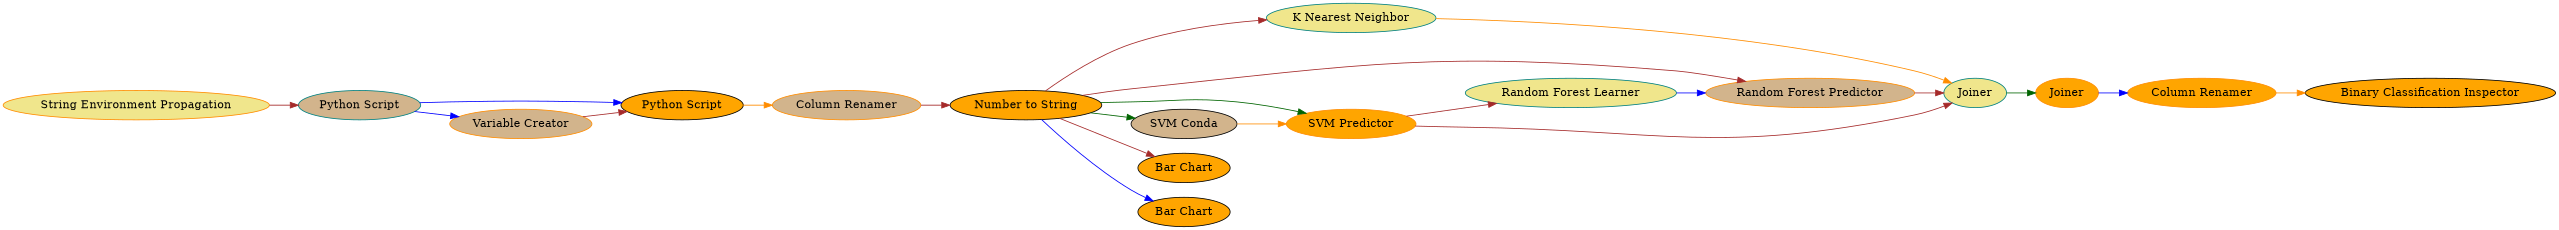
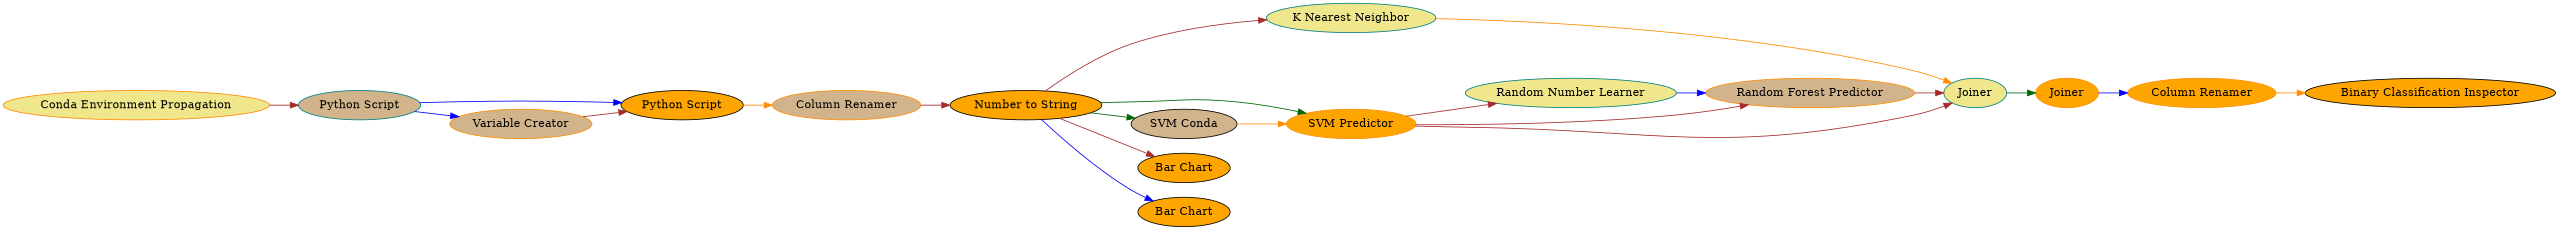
  digraph {
    rankdir=LR
    node [color=darkorange fillcolor=orange style=filled]
    edge [color=brown]
    n1 [fillcolor=tan label="Random Forest Predictor"]
    n2 [color=teal fillcolor=khaki label=Joiner]
    n3 [label=Joiner]
    n4 [label="Column Renamer"]
    n5 [color=teal fillcolor=tan label="Python Script"]
    n6 [color=black label="Python Script"]
    n7 [fillcolor=tan label="Variable Creator"]
    n8 [fillcolor=tan label="Column Renamer"]
    n9 [color=black label="Number to String"]
    n10 [color=teal fillcolor=khaki label="K Nearest Neighbor"]
    n11 [label="SVM Predictor"]
    n12 [color=black fillcolor=tan label="SVM Conda"]
    n13 [color=black label="Bar Chart"]
    n14 [color=black label="Bar Chart"]
    n15 [color=black label="Binary Classification Inspector"]
-   n16 [fillcolor=khaki label="String Environment Propagation"]
-   n17 [color=teal fillcolor=khaki label="Random Forest Learner"]
+   n16 [fillcolor=khaki label="Conda Environment Propagation"]
+   n17 [color=teal fillcolor=khaki label="Random Number Learner"]
    n1 -> n2
    n2 -> n3 [color=darkgreen]
    n3 -> n4 [color=blue]
    n4 -> n15 [color=darkorange]
    n5 -> n6 [color=blue]
    n5 -> n7 [color=blue]
    n6 -> n8 [color=darkorange]
    n7 -> n6
    n8 -> n9
-   n9 -> n1
+   n11 -> n1
    n9 -> n10
    n9 -> n11 [color=darkgreen]
    n9 -> n12 [color=darkgreen]
    n9 -> n13
    n9 -> n14 [color=blue]
    n10 -> n2 [color=darkorange]
    n11 -> n2
    n11 -> n17
    n12 -> n11 [color=darkorange]
    n16 -> n5
    n17 -> n1 [color=blue]
  }
